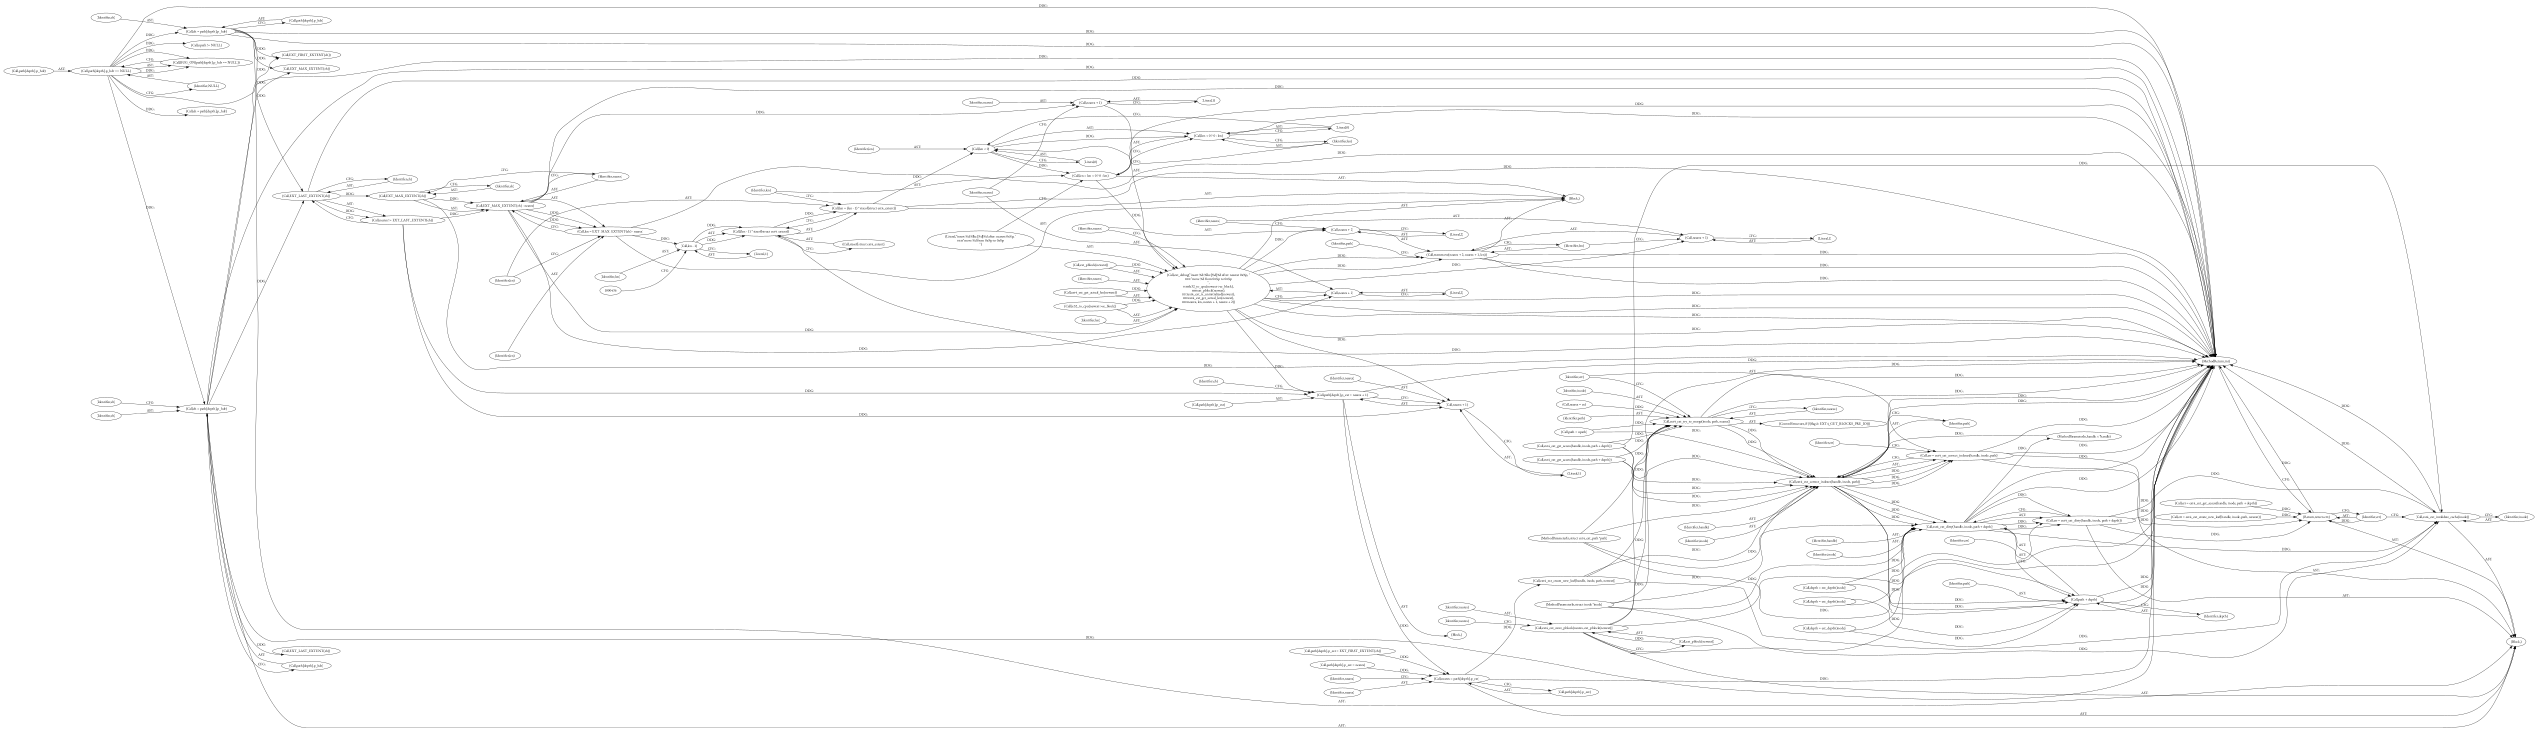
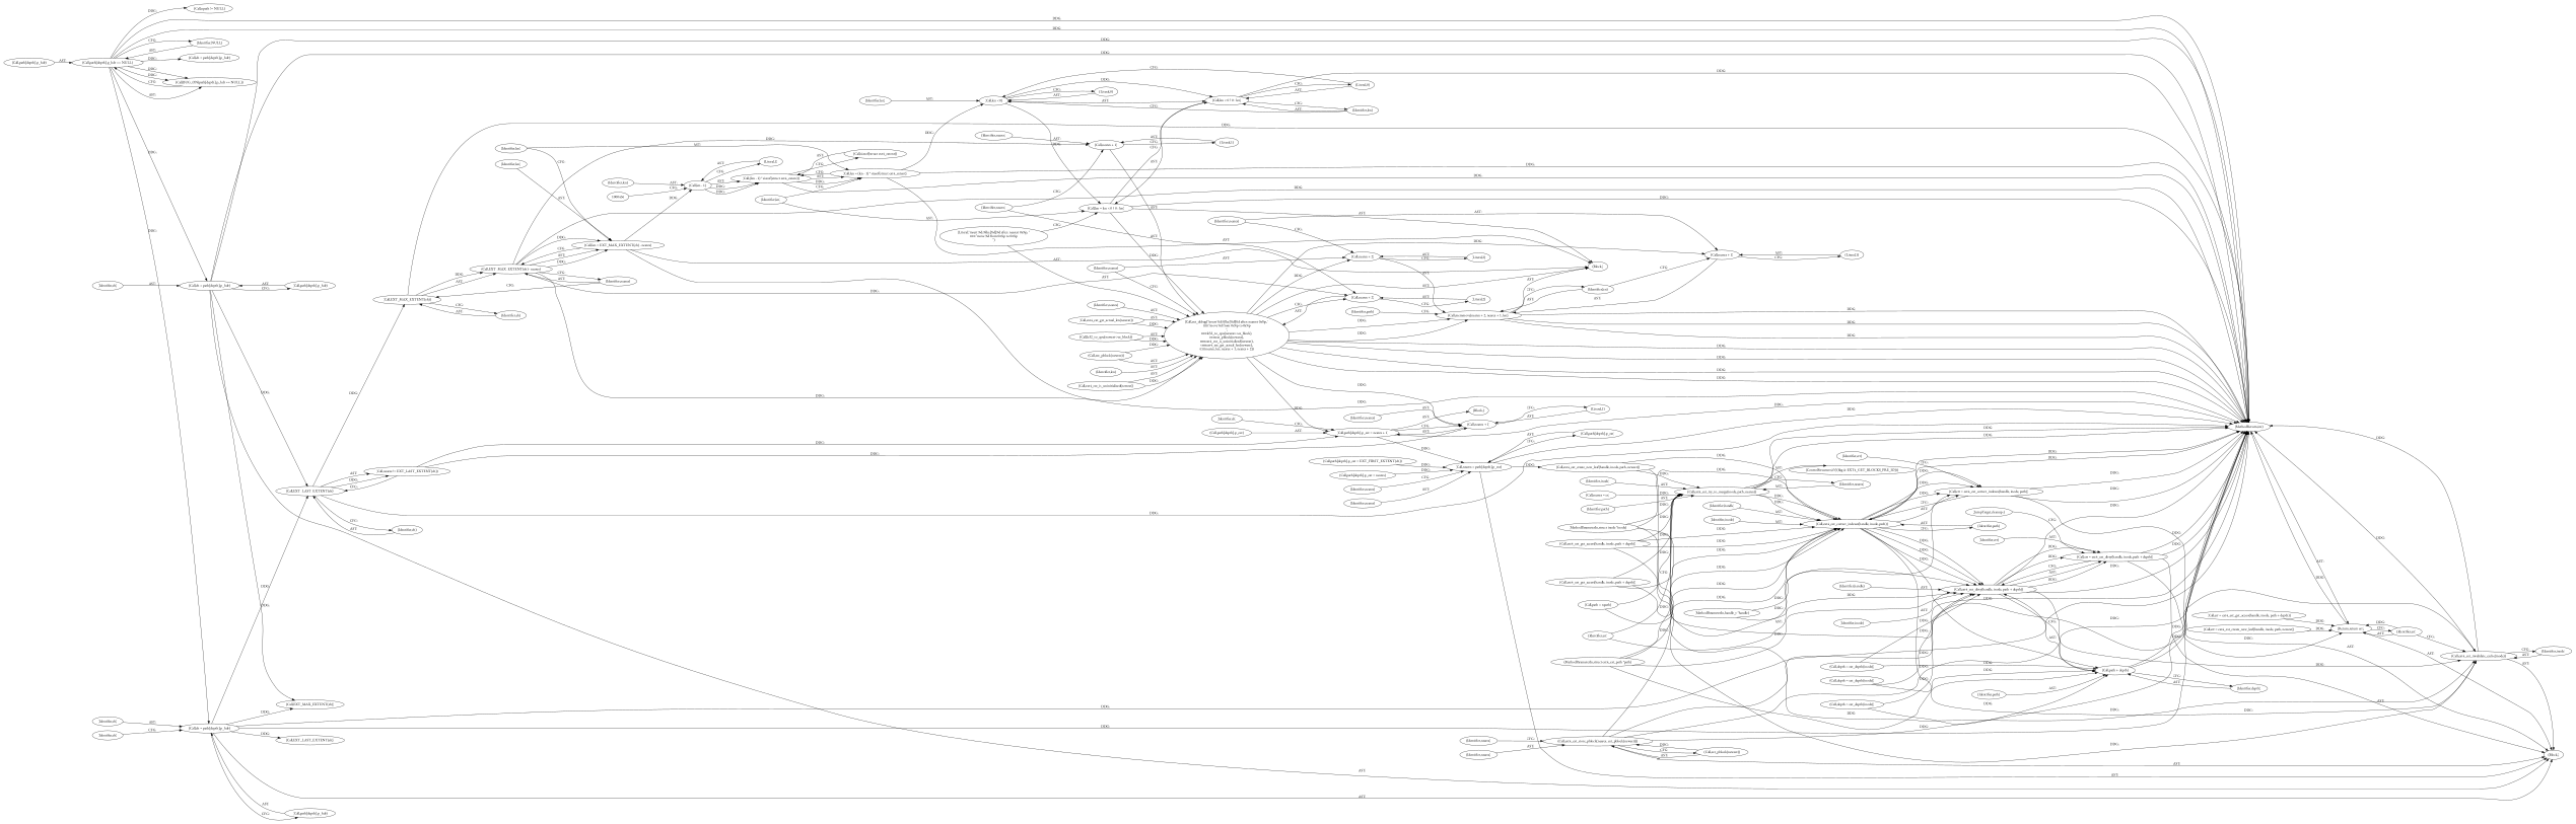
  digraph {
    fontname="EB Garamond"
    rankdir=LR
    node [fontname="EB Garamond"]
    edge [fontname="EB Garamond"]
    n1 [label="(Call,EXT_MAX_EXTENT(eh))"]
    n2 [label="(Call,EXT_MAX_EXTENT(eh) - nearex)"]
    n3 [label="(MethodReturn,int)"]
    n4 [label="(Identifier,eh)"]
    n5 [label="(Call,len = EXT_MAX_EXTENT(eh) - nearex)"]
    n6 [label="(Call,ext_debug(\"insert %d:%llu:[%d]%d after: nearest 0x%p, \"\n\t\t\t\t\t\"move %d from 0x%p to 0x%p\n\",\n\t\t\t\t\tle32_to_cpu(newext->ee_block),\n\t\t\t\t\text_pblock(newext),\n\t\t\t\t\text4_ext_is_uninitialized(newext),\n\t\t\t\t\text4_ext_get_actual_len(newext),\n\t\t\t\t\tnearex, len, nearex + 1, nearex + 2))"]
    n7 [label="(Call,nearex + 1)"]
    n8 [label="(Call,nearex + 2)"]
    n9 [label="(Identifier,nearex)"]
    n10 [label="(Return,return err;)"]
    n11 [label="(Call,EXT_LAST_EXTENT(eh))"]
    n12 [label="(Identifier,eh)"]
    n13 [label="(Call,nearex != EXT_LAST_EXTENT(eh))"]
    n14 [label="(Call,path[depth].p_ext = nearex + 1)"]
    n15 [label="(Call,nearex + 1)"]
    n16 [label="(Call,eh = path[depth].p_hdr)"]
    n17 [label="(Call,path[depth].p_hdr)"]
    n18 [label="(Block,)"]
    n19 [label="(Call,EXT_MAX_EXTENT(eh))"]
-   n20 [label="(Call,EXT_FIRST_EXTENT(eh))"]
    n21 [label="(Call,path[depth].p_hdr == NULL)"]
    n22 [label="(Call,eh = path[depth].p_hdr)"]
    n23 [label="(Call,eh = path[depth].p_hdr)"]
    n24 [label="(Call,BUG_ON(path[depth].p_hdr == NULL))"]
    n25 [label="(Identifier,NULL)"]
    n26 [label="(Call,npath != NULL)"]
    n27 [label="(Call,path[depth].p_hdr)"]
    n28 [label="(Call,EXT_LAST_EXTENT(eh))"]
    n29 [label="(Call,len - 1)"]
    n30 [label="(Block,)"]
    n31 [label="(Call,memmove(nearex + 2, nearex + 1, len))"]
    n32 [label="(Call,nearex + 2)"]
    n33 [label="(Call,nearex + 1)"]
    n34 [label="(Literal,1)"]
    n35 [label="(Literal,2)"]
    n36 [label="(Call,(len - 1) * sizeof(struct ext4_extent))"]
    n37 [label="(Literal,1)"]
    n38 [label="(Call,len = (len - 1) * sizeof(struct ext4_extent))"]
    n39 [label="(Call,sizeof(struct ext4_extent))"]
    n40 [label="(Call,len < 0)"]
    n41 [label="(Call,len = len < 0 ? 0 : len)"]
    n42 [label="(Call,len < 0 ? 0 : len)"]
    n43 [label="(Literal,0)"]
    n44 [label="(Literal,0)"]
    n45 [label="(Identifier,len)"]
    n46 [label="(Identifier,len)"]
    n47 [label="(Literal,2)"]
    n48 [label="(Literal,1)"]
    n49 [label="(Call,nearex = path[depth].p_ext)"]
    n50 [label="(Block,)"]
    n51 [label="(Literal,1)"]
    n52 [label="(Call,path[depth].p_ext)"]
    n53 [label="(Call,ext4_ext_create_new_leaf(handle, inode, path, newext))"]
    n54 [label="(Call,ext4_ext_store_pblock(nearex, ext_pblock(newext)))"]
    n55 [label="(Call,ext4_ext_try_to_merge(inode, path, nearex))"]
    n56 [label="(Call,ext_pblock(newext))"]
    n57 [label="(Call,ext4_ext_correct_indexes(handle, inode, path))"]
    n58 [label="(Identifier,nearex)"]
    n59 [label="(ControlStructure,if (!(flag & EXT4_GET_BLOCKS_PRE_IO)))"]
    n60 [label="(Call,err = ext4_ext_correct_indexes(handle, inode, path))"]
    n61 [label="(Call,ext4_ext_dirty(handle, inode, path + depth))"]
    n62 [label="(Call,ext4_ext_invalidate_cache(inode))"]
    n63 [label="(Call,path + depth)"]
    n64 [label="(Identifier,path)"]
    n65 [label="(Call,err = ext4_ext_dirty(handle, inode, path + depth))"]
    n66 [label="(Identifier,inode)"]
    n67 [label="(Identifier,depth)"]
    n68 [label="(Identifier,err)"]
    n69 [label="(Call,depth = ext_depth(inode))"]
    n70 [label="(Call,err = ext4_ext_get_access(handle, inode, path + depth))"]
    n71 [label="(Identifier,nearex)"]
    n72 [label="(Call,path[depth].p_hdr)"]
    n73 [label="(Identifier,eh)"]
    n74 [label="(Call,ext_pblock(newext))"]
    n75 [label="(Identifier,inode)"]
    n76 [label="(Identifier,eh)"]
    n77 [label="(Identifier,nearex)"]
    n78 [label="(Identifier,nearex)"]
    n79 [label="(Identifier,len)"]
    n80 [label="(Identifier,path)"]
    n81 [label="(Identifier,err)"]
    n82 [label="(Identifier,path)"]
    n83 [label="(Identifier,nearex)"]
    n84 [label="(Identifier,len)"]
    n85 [label="(Call,ext4_ext_get_access(handle, inode, path + depth))"]
    n86 [label="(Identifier,nearex)"]
    n87 [label="(Identifier,len)"]
    n88 [label="(Identifier,nearex)"]
    n89 [label="(Call,ext4_ext_get_access(handle, inode, path + depth))"]
    n90 [label="(Identifier,inode)"]
    n91 [label="(Call,path[depth].p_ext = EXT_FIRST_EXTENT(eh))"]
    n92 [label="(Call,ext4_ext_get_actual_len(newext))"]
    n93 [label="(Identifier,handle)"]
    n94 [label="(Identifier,nearex)"]
    n95 [label="(Identifier,len)"]
    n96 [label="(Call,path[depth].p_ext = nearex)"]
    n97 [label="(MethodParameterIn,struct inode *inode)"]
    n98 [label="(Call,nearex = ex)"]
    n99 [label="(Identifier,nearex)"]
    n100 [label="(Call,depth = ext_depth(inode))"]
    n101 [label="(Call,path[depth].p_ext)"]
    n102 [label="(Call,le32_to_cpu(newext->ee_block))"]
    n103 [label="(Literal,\"insert %d:%llu:[%d]%d after: nearest 0x%p, \"\n\t\t\t\t\t\"move %d from 0x%p to 0x%p\n\")"]
    n104 [label="(Identifier,nearex)"]
    n105 [label="(Identifier,eh)"]
    n106 [label="(Identifier,path)"]
    n107 [label="(Call,path = npath)"]
    n108 [label="(Identifier,handle)"]
    n109 [label="(Identifier,eh)"]
    n110 [label="(Identifier,len)"]
    n111 [label="(Call,err = ext4_ext_create_new_leaf(handle, inode, path, newext))"]
    n112 [label="(MethodParameterIn,struct ext4_ext_path *path)"]
+   n113 [label="(JumpTarget,cleanup:)"]
    n114 [label="(Call,depth = ext_depth(inode))"]
+   n115 [label="(Call,ext4_ext_is_uninitialized(newext))"]
    n116 [label="(Identifier,err)"]
    n117 [label="(Identifier,nearex)"]
    n118 [label="(Identifier,err)"]
    n119 [label="(Identifier,inode)"]
    n120 [label="(MethodParameterIn,handle_t *handle)"]
    n121 [label="(Identifier,len)"]
    1000436
    n1 -> n2 [label="AST: "]
    n1 -> n2 [label="DDG: "]
    n1 -> n3 [label="DDG: "]
    n1 -> n4 [label="CFG: "]
    n2 -> n3 [label="DDG: "]
    n2 -> n5 [label="AST: "]
    n2 -> n5 [label="DDG: "]
    n2 -> n5 [label="DDG: "]
    n2 -> n6 [label="DDG: "]
    n2 -> n7 [label="DDG: "]
    n2 -> n8 [label="DDG: "]
    n2 -> n9 [label="CFG: "]
-   n3 -> n10 [label="CFG: "]
+   n3 -> n10 [label="AST: "]
    n4 -> n1 [label="AST: "]
    n5 -> n2 [label="CFG: "]
    n5 -> n3 [label="DDG: "]
    n5 -> n29 [label="DDG: "]
    n5 -> n30 [label="AST: "]
    n6 -> n3 [label="DDG: "]
    n6 -> n3 [label="DDG: "]
    n6 -> n3 [label="DDG: "]
    n6 -> n3 [label="DDG: "]
    n6 -> n8 [label="CFG: "]
    n6 -> n14 [label="DDG: "]
    n6 -> n15 [label="DDG: "]
    n6 -> n30 [label="AST: "]
    n6 -> n31 [label="DDG: "]
    n6 -> n31 [label="DDG: "]
    n6 -> n32 [label="DDG: "]
    n6 -> n33 [label="DDG: "]
    n7 -> n6 [label="AST: "]
    n7 -> n34 [label="CFG: "]
    n8 -> n6 [label="AST: "]
    n8 -> n35 [label="CFG: "]
    n9 -> n1 [label="CFG: "]
    n9 -> n2 [label="AST: "]
    n10 -> n3 [label="DDG: "]
    n10 -> n18 [label="AST: "]
    n10 -> n68 [label="CFG: "]
    n11 -> n1 [label="DDG: "]
    n11 -> n3 [label="DDG: "]
    n11 -> n12 [label="CFG: "]
    n11 -> n13 [label="AST: "]
    n11 -> n13 [label="DDG: "]
    n12 -> n11 [label="AST: "]
-   n13 -> n2 [label="DDG: "]
    n13 -> n11 [label="CFG: "]
    n13 -> n14 [label="DDG: "]
    n13 -> n15 [label="DDG: "]
    n14 -> n3 [label="DDG: "]
    n14 -> n15 [label="CFG: "]
    n14 -> n49 [label="DDG: "]
    n14 -> n50 [label="AST: "]
    n15 -> n14 [label="AST: "]
    n15 -> n51 [label="CFG: "]
    n16 -> n3 [label="DDG: "]
    n16 -> n3 [label="DDG: "]
    n16 -> n11 [label="DDG: "]
    n16 -> n17 [label="CFG: "]
    n16 -> n18 [label="AST: "]
    n16 -> n19 [label="DDG: "]
-   n16 -> n20 [label="DDG: "]
    n17 -> n16 [label="AST: "]
    n21 -> n3 [label="DDG: "]
    n21 -> n3 [label="DDG: "]
    n21 -> n16 [label="DDG: "]
    n21 -> n22 [label="DDG: "]
    n21 -> n23 [label="DDG: "]
    n21 -> n24 [label="AST: "]
    n21 -> n24 [label="DDG: "]
    n21 -> n24 [label="DDG: "]
    n21 -> n25 [label="CFG: "]
    n21 -> n26 [label="DDG: "]
    n22 -> n3 [label="DDG: "]
    n22 -> n3 [label="DDG: "]
    n22 -> n11 [label="DDG: "]
    n22 -> n18 [label="AST: "]
    n22 -> n19 [label="DDG: "]
-   n22 -> n20 [label="DDG: "]
    n22 -> n27 [label="CFG: "]
    n22 -> n28 [label="DDG: "]
    n24 -> n21 [label="CFG: "]
    n25 -> n21 [label="AST: "]
    n27 -> n22 [label="AST: "]
    n29 -> n36 [label="AST: "]
    n29 -> n36 [label="DDG: "]
    n29 -> n36 [label="DDG: "]
    n29 -> n37 [label="CFG: "]
    n31 -> n3 [label="DDG: "]
    n31 -> n3 [label="DDG: "]
    n31 -> n3 [label="DDG: "]
    n31 -> n30 [label="AST: "]
    n31 -> n46 [label="CFG: "]
    n32 -> n31 [label="AST: "]
    n32 -> n47 [label="CFG: "]
    n33 -> n31 [label="AST: "]
    n33 -> n48 [label="CFG: "]
    n34 -> n7 [label="AST: "]
    n35 -> n8 [label="AST: "]
    n36 -> n3 [label="DDG: "]
    n36 -> n38 [label="AST: "]
    n36 -> n38 [label="DDG: "]
    n36 -> n39 [label="CFG: "]
    n37 -> n29 [label="AST: "]
    n38 -> n3 [label="DDG: "]
    n38 -> n30 [label="AST: "]
    n38 -> n36 [label="CFG: "]
    n38 -> n40 [label="DDG: "]
    n39 -> n36 [label="AST: "]
    n40 -> n41 [label="DDG: "]
    n40 -> n42 [label="AST: "]
    n40 -> n42 [label="DDG: "]
    n40 -> n43 [label="CFG: "]
    n41 -> n3 [label="DDG: "]
    n41 -> n6 [label="DDG: "]
    n41 -> n30 [label="AST: "]
    n41 -> n42 [label="CFG: "]
    n42 -> n3 [label="DDG: "]
    n42 -> n41 [label="AST: "]
    n42 -> n44 [label="CFG: "]
    n42 -> n45 [label="CFG: "]
    n43 -> n40 [label="AST: "]
    n44 -> n40 [label="CFG: "]
    n44 -> n42 [label="AST: "]
    n45 -> n40 [label="CFG: "]
    n45 -> n42 [label="AST: "]
    n46 -> n31 [label="AST: "]
    n46 -> n33 [label="CFG: "]
    n47 -> n32 [label="AST: "]
    n48 -> n33 [label="AST: "]
    n49 -> n3 [label="DDG: "]
    n49 -> n18 [label="AST: "]
    n49 -> n52 [label="CFG: "]
    n49 -> n53 [label="DDG: "]
    n51 -> n15 [label="AST: "]
    n52 -> n49 [label="AST: "]
    n53 -> n55 [label="DDG: "]
    n53 -> n57 [label="DDG: "]
    n53 -> n62 [label="DDG: "]
    n54 -> n3 [label="DDG: "]
    n54 -> n3 [label="DDG: "]
    n54 -> n3 [label="DDG: "]
    n54 -> n18 [label="AST: "]
    n54 -> n55 [label="DDG: "]
    n54 -> n56 [label="CFG: "]
    n55 -> n3 [label="DDG: "]
    n55 -> n3 [label="DDG: "]
    n55 -> n57 [label="DDG: "]
    n55 -> n57 [label="DDG: "]
    n55 -> n58 [label="CFG: "]
    n55 -> n59 [label="AST: "]
    n56 -> n54 [label="AST: "]
    n56 -> n54 [label="DDG: "]
    n57 -> n3 [label="DDG: "]
    n57 -> n3 [label="DDG: "]
    n57 -> n60 [label="AST: "]
    n57 -> n60 [label="DDG: "]
    n57 -> n60 [label="DDG: "]
    n57 -> n60 [label="DDG: "]
    n57 -> n61 [label="DDG: "]
    n57 -> n61 [label="DDG: "]
    n57 -> n61 [label="DDG: "]
    n57 -> n62 [label="DDG: "]
    n57 -> n63 [label="DDG: "]
    n57 -> n64 [label="CFG: "]
    n58 -> n55 [label="AST: "]
    n60 -> n3 [label="DDG: "]
    n60 -> n3 [label="DDG: "]
-   n60 -> n10 [label="DDG: "]
    n60 -> n18 [label="AST: "]
    n60 -> n57 [label="CFG: "]
    n61 -> n3 [label="DDG: "]
    n61 -> n3 [label="DDG: "]
    n61 -> n62 [label="DDG: "]
    n61 -> n63 [label="CFG: "]
    n61 -> n65 [label="AST: "]
    n61 -> n65 [label="DDG: "]
    n61 -> n65 [label="DDG: "]
    n61 -> n65 [label="DDG: "]
    n62 -> n3 [label="DDG: "]
    n62 -> n3 [label="DDG: "]
    n62 -> n18 [label="AST: "]
    n62 -> n66 [label="CFG: "]
    n63 -> n3 [label="DDG: "]
    n63 -> n3 [label="DDG: "]
    n63 -> n61 [label="AST: "]
    n63 -> n67 [label="CFG: "]
    n64 -> n57 [label="AST: "]
    n65 -> n3 [label="DDG: "]
    n65 -> n3 [label="DDG: "]
    n65 -> n10 [label="DDG: "]
    n65 -> n18 [label="AST: "]
    n65 -> n61 [label="CFG: "]
    n66 -> n62 [label="AST: "]
    n67 -> n63 [label="AST: "]
    n68 -> n10 [label="AST: "]
    n68 -> n10 [label="DDG: "]
    n68 -> n62 [label="CFG: "]
    n69 -> n61 [label="DDG: "]
    n69 -> n63 [label="DDG: "]
    n70 -> n10 [label="DDG: "]
    n71 -> n32 [label="CFG: "]
    n71 -> n33 [label="AST: "]
    n72 -> n21 [label="AST: "]
    n73 -> n14 [label="CFG: "]
    n74 -> n6 [label="AST: "]
    n74 -> n6 [label="DDG: "]
    n75 -> n61 [label="AST: "]
    n76 -> n16 [label="AST: "]
    n77 -> n7 [label="AST: "]
    n78 -> n54 [label="AST: "]
    n79 -> n40 [label="AST: "]
    n80 -> n63 [label="AST: "]
    n81 -> n55 [label="CFG: "]
    n81 -> n60 [label="AST: "]
    n82 -> n31 [label="CFG: "]
    n83 -> n6 [label="AST: "]
    n84 -> n38 [label="CFG: "]
    n84 -> n41 [label="AST: "]
    n85 -> n55 [label="DDG: "]
    n85 -> n57 [label="DDG: "]
    n85 -> n57 [label="DDG: "]
    n86 -> n54 [label="CFG: "]
    n87 -> n5 [label="AST: "]
    n88 -> n15 [label="AST: "]
    n89 -> n55 [label="DDG: "]
    n89 -> n57 [label="DDG: "]
    n89 -> n57 [label="DDG: "]
    n89 -> n62 [label="DDG: "]
    n90 -> n55 [label="AST: "]
    n91 -> n49 [label="DDG: "]
    n92 -> n6 [label="AST: "]
    n92 -> n6 [label="DDG: "]
    n93 -> n61 [label="AST: "]
    n94 -> n6 [label="CFG: "]
    n94 -> n32 [label="AST: "]
    n95 -> n29 [label="AST: "]
    n96 -> n49 [label="DDG: "]
    n97 -> n55 [label="DDG: "]
    n97 -> n57 [label="DDG: "]
    n97 -> n61 [label="DDG: "]
    n97 -> n62 [label="DDG: "]
    n98 -> n55 [label="DDG: "]
    n99 -> n49 [label="CFG: "]
    n100 -> n61 [label="DDG: "]
    n100 -> n63 [label="DDG: "]
    n101 -> n14 [label="AST: "]
    n102 -> n6 [label="AST: "]
    n102 -> n6 [label="DDG: "]
    n103 -> n6 [label="AST: "]
    n103 -> n41 [label="CFG: "]
    n104 -> n7 [label="CFG: "]
    n104 -> n8 [label="AST: "]
    n105 -> n22 [label="AST: "]
    n106 -> n55 [label="AST: "]
    n107 -> n55 [label="DDG: "]
    n107 -> n57 [label="DDG: "]
    n108 -> n57 [label="AST: "]
    n109 -> n22 [label="CFG: "]
    n110 -> n6 [label="AST: "]
    n111 -> n10 [label="DDG: "]
    n112 -> n55 [label="DDG: "]
    n112 -> n57 [label="DDG: "]
    n112 -> n61 [label="DDG: "]
    n112 -> n63 [label="DDG: "]
+   n113 -> n65 [label="CFG: "]
    n114 -> n61 [label="DDG: "]
    n114 -> n63 [label="DDG: "]
+   n115 -> n6 [label="AST: "]
+   n115 -> n6 [label="DDG: "]
    n116 -> n65 [label="AST: "]
    n117 -> n49 [label="AST: "]
    n118 -> n60 [label="CFG: "]
    n119 -> n57 [label="AST: "]
    n120 -> n57 [label="DDG: "]
-   n61 -> n120 [label="DDG: "]
+   n120 -> n61 [label="DDG: "]
    n121 -> n5 [label="CFG: "]
    n121 -> n38 [label="AST: "]
    1000436 -> n29 [label="CFG: "]
  }
